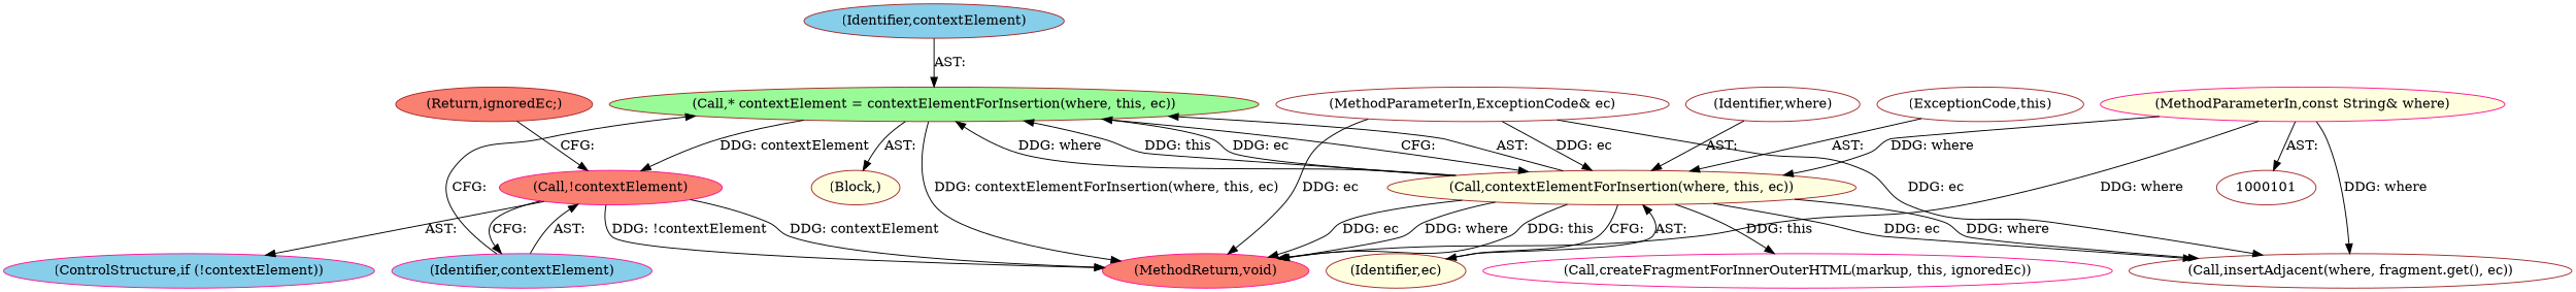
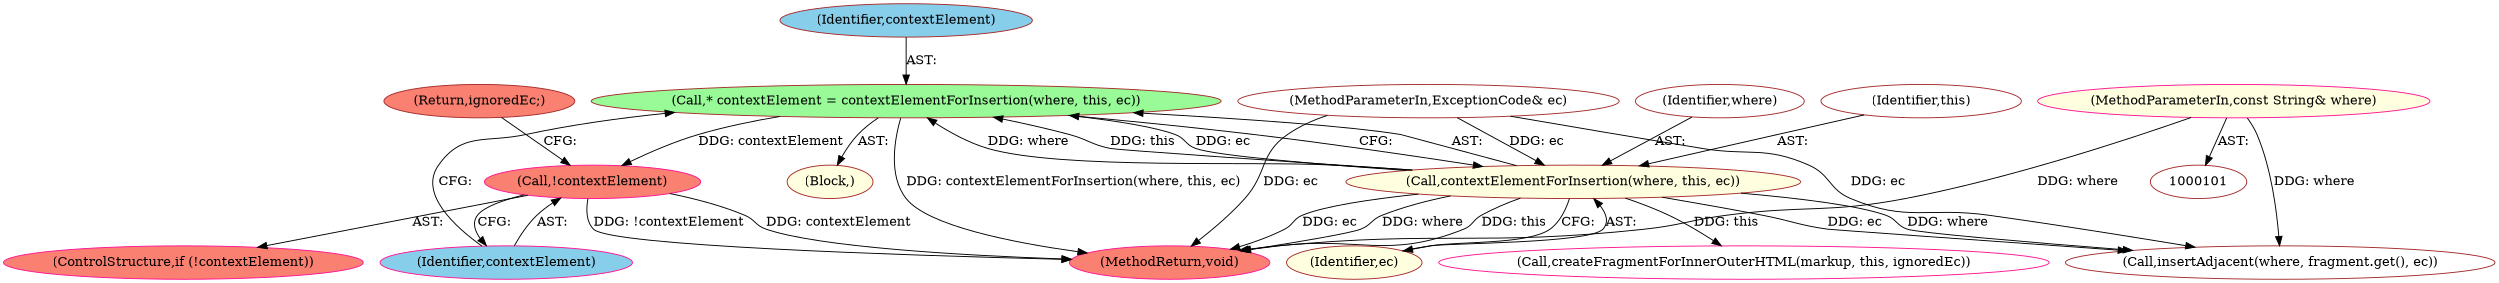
  digraph {
    node [color=brown fillcolor=white style=filled]
    n1 [fillcolor=palegreen label="(Call,* contextElement = contextElementForInsertion(where, this, ec))"]
    n2 [fillcolor=lightyellow label="(Call,contextElementForInsertion(where, this, ec))"]
    n3 [color=deeppink fillcolor=salmon label="(Call,!contextElement)"]
    n4 [color=deeppink fillcolor=salmon label="(MethodReturn,void)"]
    n5 [fillcolor=lightyellow label="(Block,)"]
    n6 [color=deeppink label="(Call,createFragmentForInnerOuterHTML(markup, this, ignoredEc))"]
    n7 [fillcolor=lightyellow label="(Identifier,ec)"]
    n8 [label="(Call,insertAdjacent(where, fragment.get(), ec))"]
    n9 [color=deeppink fillcolor=skyblue label="(Identifier,contextElement)"]
-   n10 [color=deeppink fillcolor=skyblue label="(ControlStructure,if (!contextElement))"]
+   n10 [color=deeppink fillcolor=salmon label="(ControlStructure,if (!contextElement))"]
    n11 [color=deeppink fillcolor=lightyellow label="(MethodParameterIn,const String& where)"]
    1000101
    n13 [label="(MethodParameterIn,ExceptionCode& ec)"]
    n14 [label="(Identifier,where)"]
-   n15 [label="(ExceptionCode,this)"]
+   n15 [label="(Identifier,this)"]
    n16 [fillcolor=skyblue label="(Identifier,contextElement)"]
    n17 [fillcolor=salmon label="(Return,ignoredEc;)"]
    n1 -> n2 [label="CFG: "]
    n1 -> n3 [label="DDG: contextElement"]
    n1 -> n4 [label="DDG: contextElementForInsertion(where, this, ec)"]
    n1 -> n5 [label="AST: "]
    n2 -> n1 [label="AST: "]
    n2 -> n1 [label="DDG: where"]
    n2 -> n1 [label="DDG: this"]
    n2 -> n1 [label="DDG: ec"]
    n2 -> n4 [label="DDG: where"]
    n2 -> n4 [label="DDG: this"]
    n2 -> n4 [label="DDG: ec"]
    n2 -> n6 [label="DDG: this"]
    n2 -> n7 [label="CFG: "]
    n2 -> n8 [label="DDG: where"]
    n2 -> n8 [label="DDG: ec"]
    n3 -> n4 [label="DDG: !contextElement"]
    n3 -> n4 [label="DDG: contextElement"]
    n3 -> n9 [label="CFG: "]
    n3 -> n10 [label="AST: "]
    n7 -> n2 [label="AST: "]
    n9 -> n1 [label="CFG: "]
    n9 -> n3 [label="AST: "]
-   n11 -> n2 [label="DDG: where"]
    n11 -> n4 [label="DDG: where"]
    n11 -> n8 [label="DDG: where"]
    n11 -> 1000101 [label="AST: "]
    n13 -> n2 [label="DDG: ec"]
    n13 -> n4 [label="DDG: ec"]
    n13 -> n8 [label="DDG: ec"]
    n14 -> n2 [label="AST: "]
    n15 -> n2 [label="AST: "]
    n16 -> n1 [label="AST: "]
    n17 -> n3 [label="CFG: "]
  }
